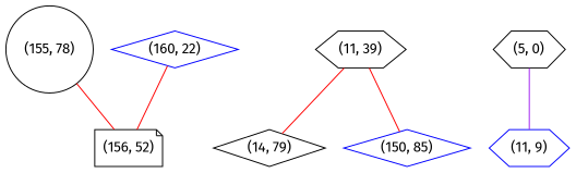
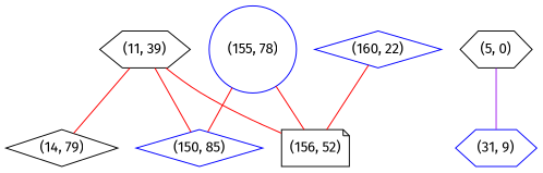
  graph {
    fontname="Fira Sans"
    node [color=black fontname="Fira Sans" shape=hexagon]
    edge [color=red fontname="Fira Sans" weight=1]
    "(156, 52)" [shape=note]
    "(11, 39)"
    "(14, 79)" [shape=diamond]
    "(150, 85)" [color=blue shape=diamond]
-   "(11, 9)" [color=blue]
+   "(11, 9)" [color=blue label="(31, 9)"]
    n6 [label="(5, 0)"]
-   "(155, 78)" [shape=circle]
+   "(155, 78)" [color=blue shape=circle]
    "(160, 22)" [color=blue shape=diamond]
+   "(11, 39)" -- "(156, 52)"
    "(11, 39)" -- "(14, 79)"
    "(11, 39)" -- "(150, 85)"
    n6 -- "(11, 9)" [color=purple weight=4]
    "(155, 78)" -- "(156, 52)"
+   "(155, 78)" -- "(150, 85)"
    "(160, 22)" -- "(156, 52)"
  }
